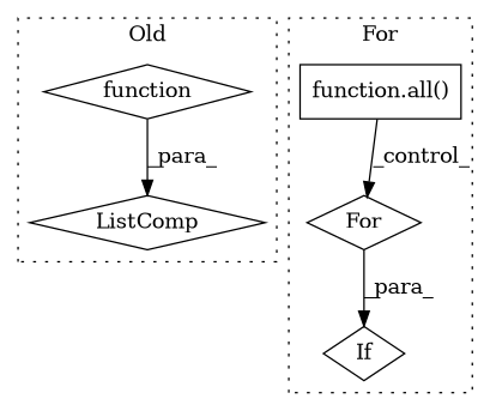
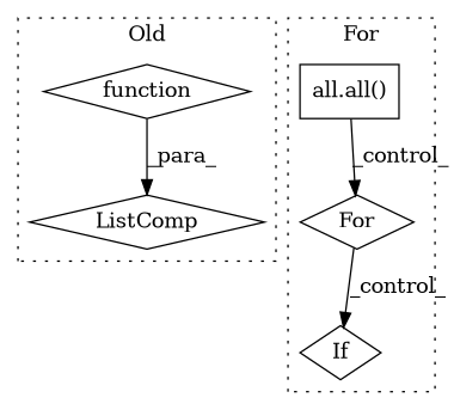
  digraph {
    node [l=3 shape=diamond]
    n1 [a=106 l=253 label=ListComp s=4958]
    n2 [a=45 label=function s=5005]
-   n3 [a=75 l="4,1" label="function.all()" s="5258,5296" shape=box]
+   n3 [a=75 l="4,1" label="all.all()" s="5258,5296" shape=box]
    n4 [a=96 label=If s=5466]
    n5 [a=107 l="4,22" label=For s="5425,5444"]
    subgraph cluster_1 {
      label=Old
      style=dotted
      n1
      n2
    }
    subgraph cluster_2 {
      label=For
      style=dotted
      n3
      n4
      n5
    }
    n2 -> n1 [label=_para_]
    n3 -> n5 [label=_control_]
-   n5 -> n4 [label=_para_]
+   n5 -> n4 [label=_control_]
  }
